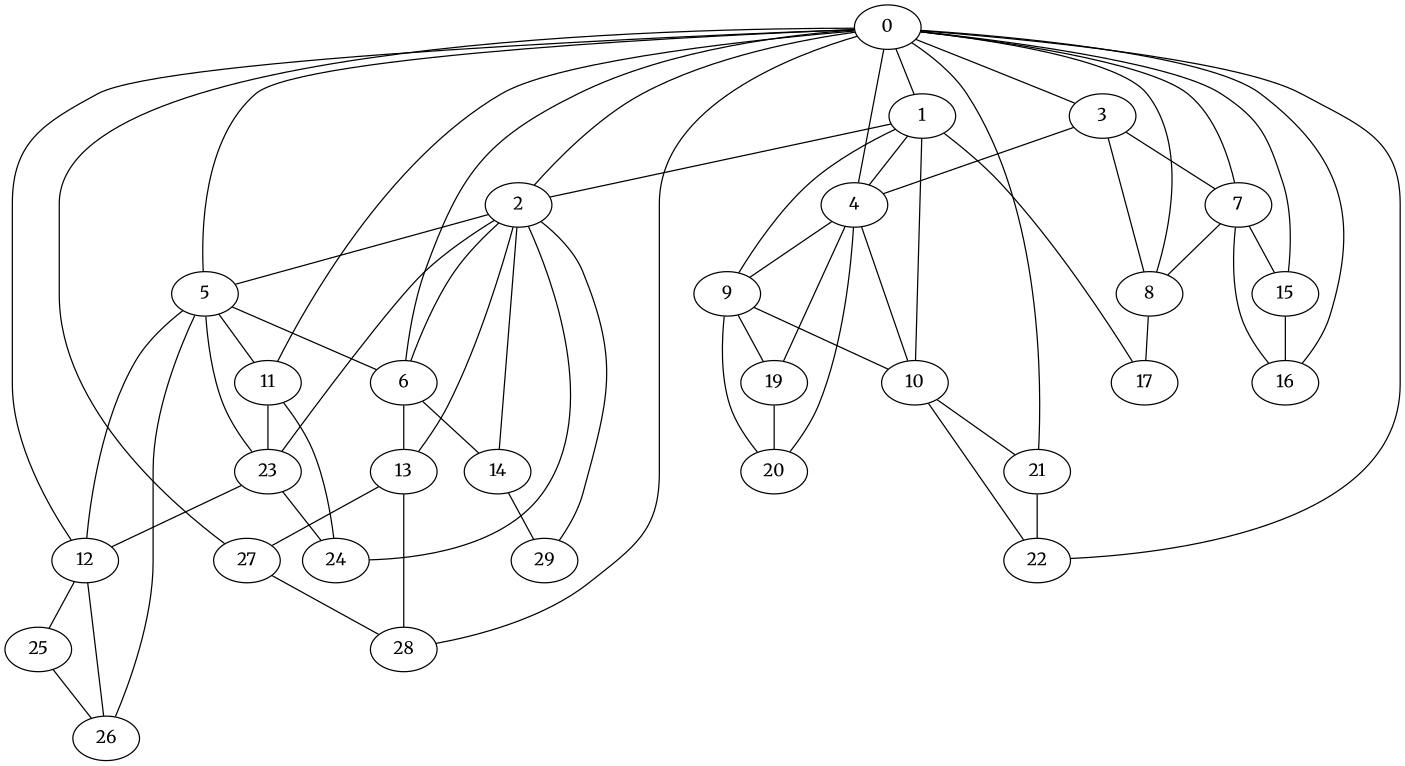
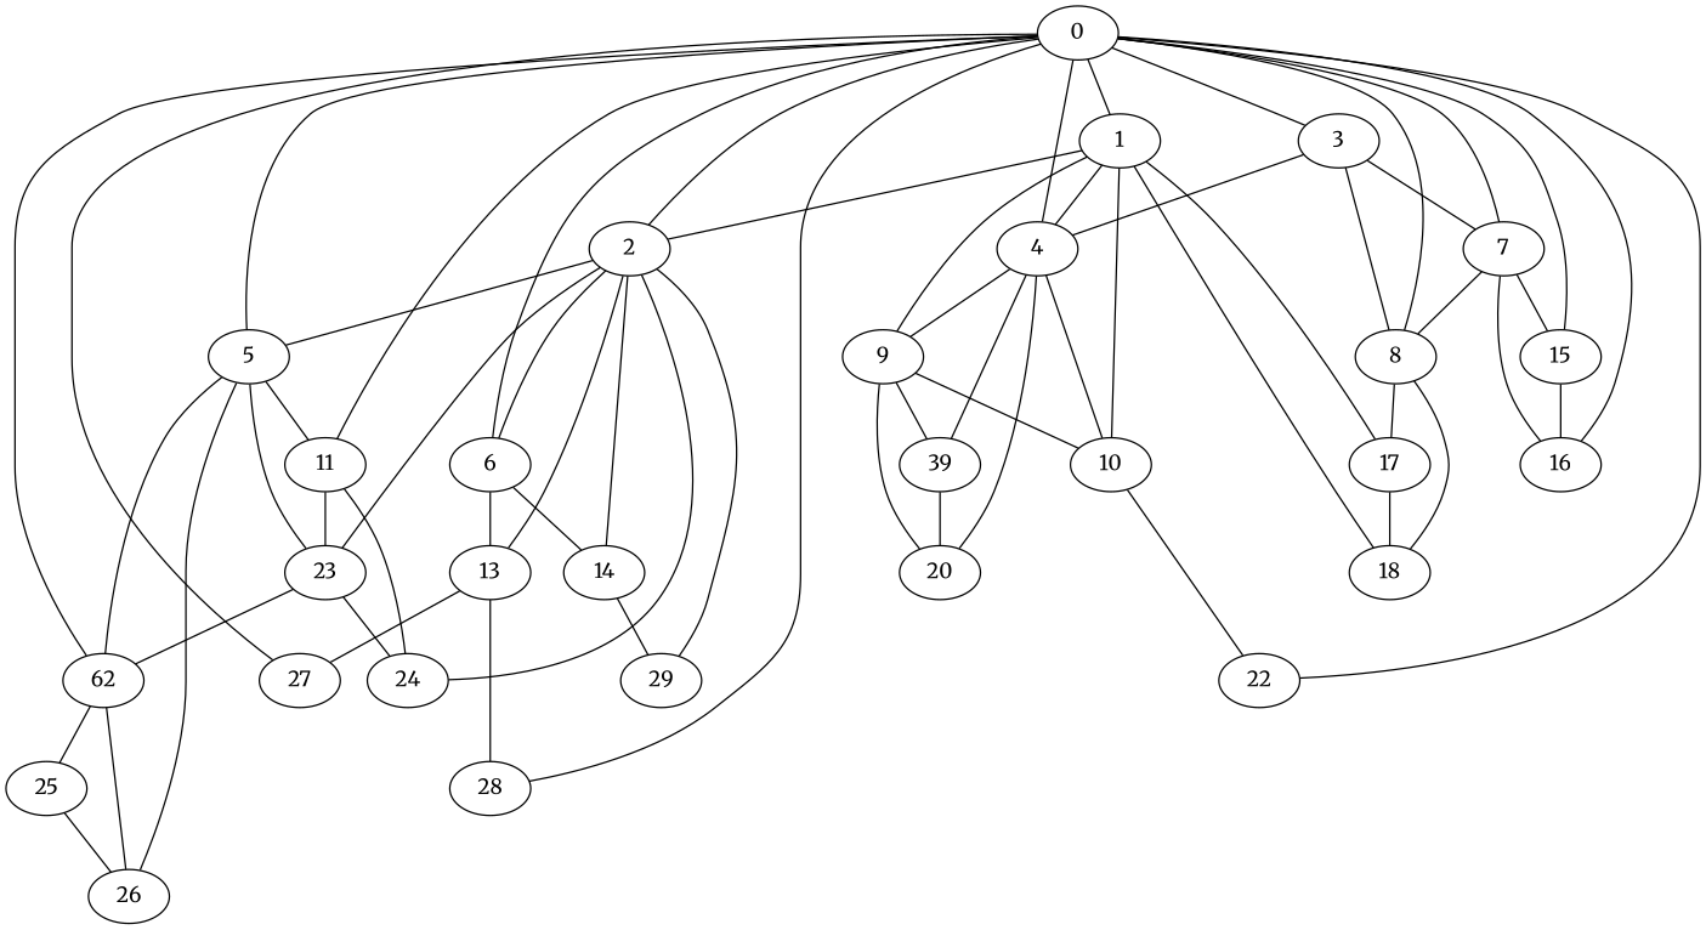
  graph {
    fontname=Merriweather
    node [fontname=Merriweather]
    edge [fontname=Merriweather]
    8
    17
+   18
    0
    1
    2
    11
    3
    4
    5
    6
    7
-   12
+   12 [label=62]
    15
    16
-   21
    22
    27
    28
    10
    9
    24
    29
    13
    14
    23
-   19
+   19 [label=39]
    20
    26
    25
    8 -- 17
+   8 -- 18
+   17 -- 18
    0 -- 8
    0 -- 1
    0 -- 2
    0 -- 11
    0 -- 3
    0 -- 4
    0 -- 5
    0 -- 6
    0 -- 7
    0 -- 12
    0 -- 15
    0 -- 16
-   0 -- 21
    0 -- 22
    0 -- 27
    0 -- 28
    1 -- 17
+   1 -- 18
    1 -- 2
    1 -- 4
    1 -- 10
    1 -- 9
    2 -- 5
    2 -- 6
    2 -- 24
    2 -- 29
    2 -- 13
    2 -- 14
    2 -- 23
    11 -- 24
    11 -- 23
    3 -- 8
    3 -- 4
    3 -- 7
    4 -- 10
    4 -- 9
    4 -- 19
    4 -- 20
    5 -- 11
-   5 -- 6
    5 -- 12
    5 -- 23
    5 -- 26
    6 -- 13
    6 -- 14
    7 -- 8
    7 -- 15
    7 -- 16
    12 -- 26
    12 -- 25
    15 -- 16
-   21 -- 22
-   27 -- 28
-   10 -- 21
    10 -- 22
    9 -- 10
    9 -- 19
    9 -- 20
    13 -- 27
    13 -- 28
    14 -- 29
    23 -- 12
    23 -- 24
    19 -- 20
    25 -- 26
  }
